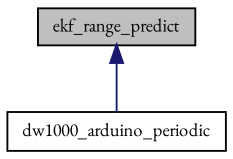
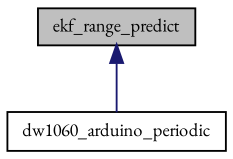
  digraph {
    rankdir=TB
    fontname="EB Garamond"
    node [color=black fontname="EB Garamond" fontsize=10 shape=record style=filled]
    n1 [fillcolor=grey75 fontcolor=black height=0.2 label=ekf_range_predict width=0.4]
-   n2 [fillcolor=white height=0.2 label=dw1000_arduino_periodic width=0.4]
+   n2 [fillcolor=white height=0.2 label=dw1060_arduino_periodic width=0.4]
    n1 -> n2 [color=midnightblue dir=back fontname="EB Garamond" fontsize=10 labelfontname=FreeSans labelfontsize=10 style=solid]
  }
